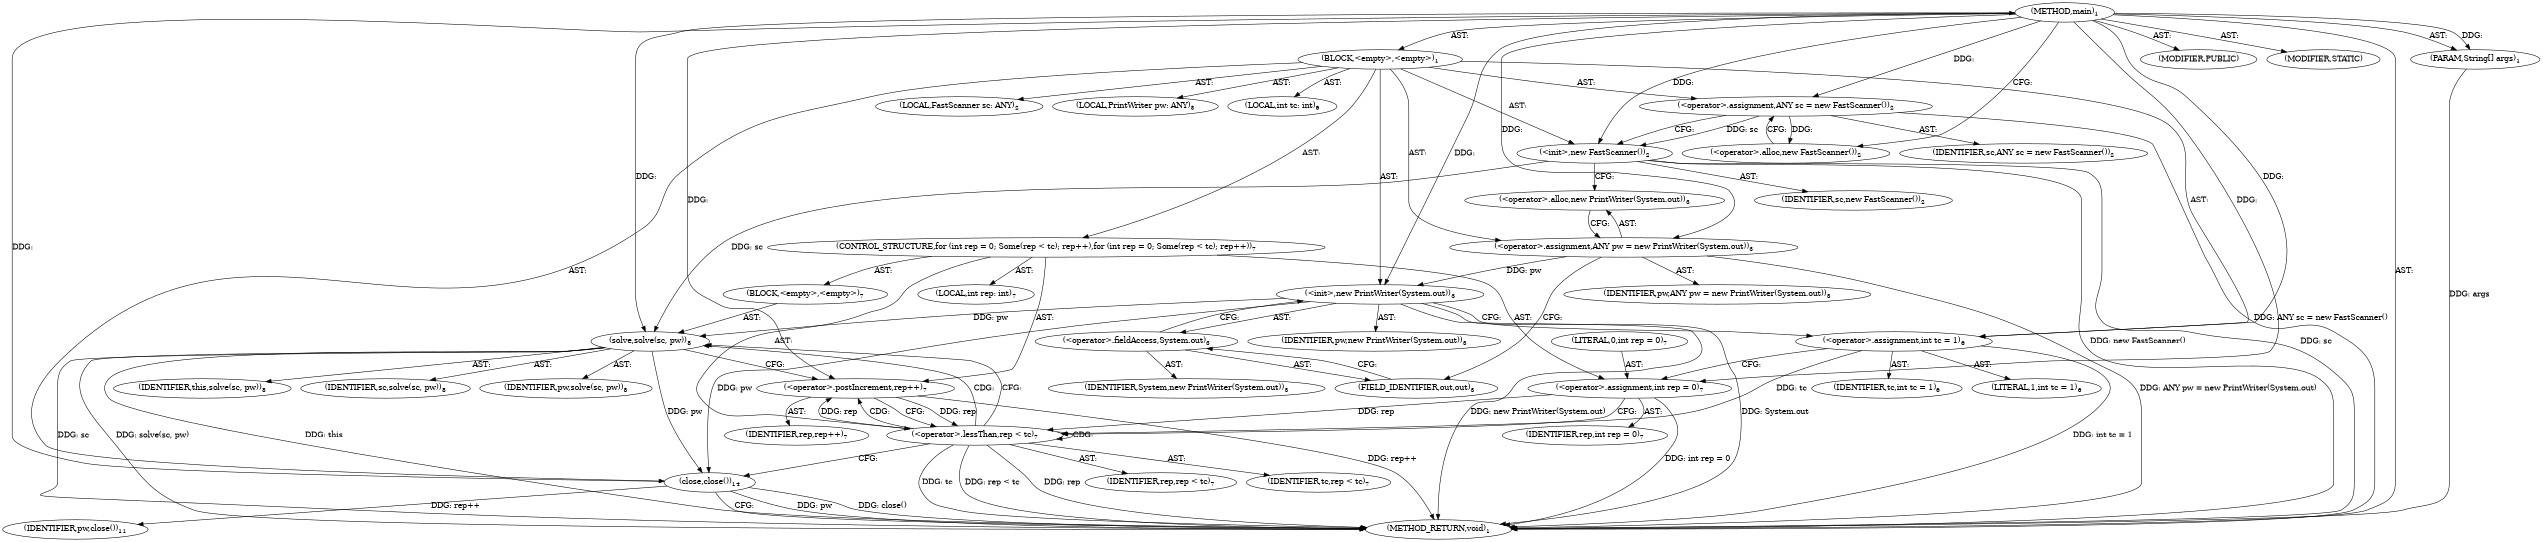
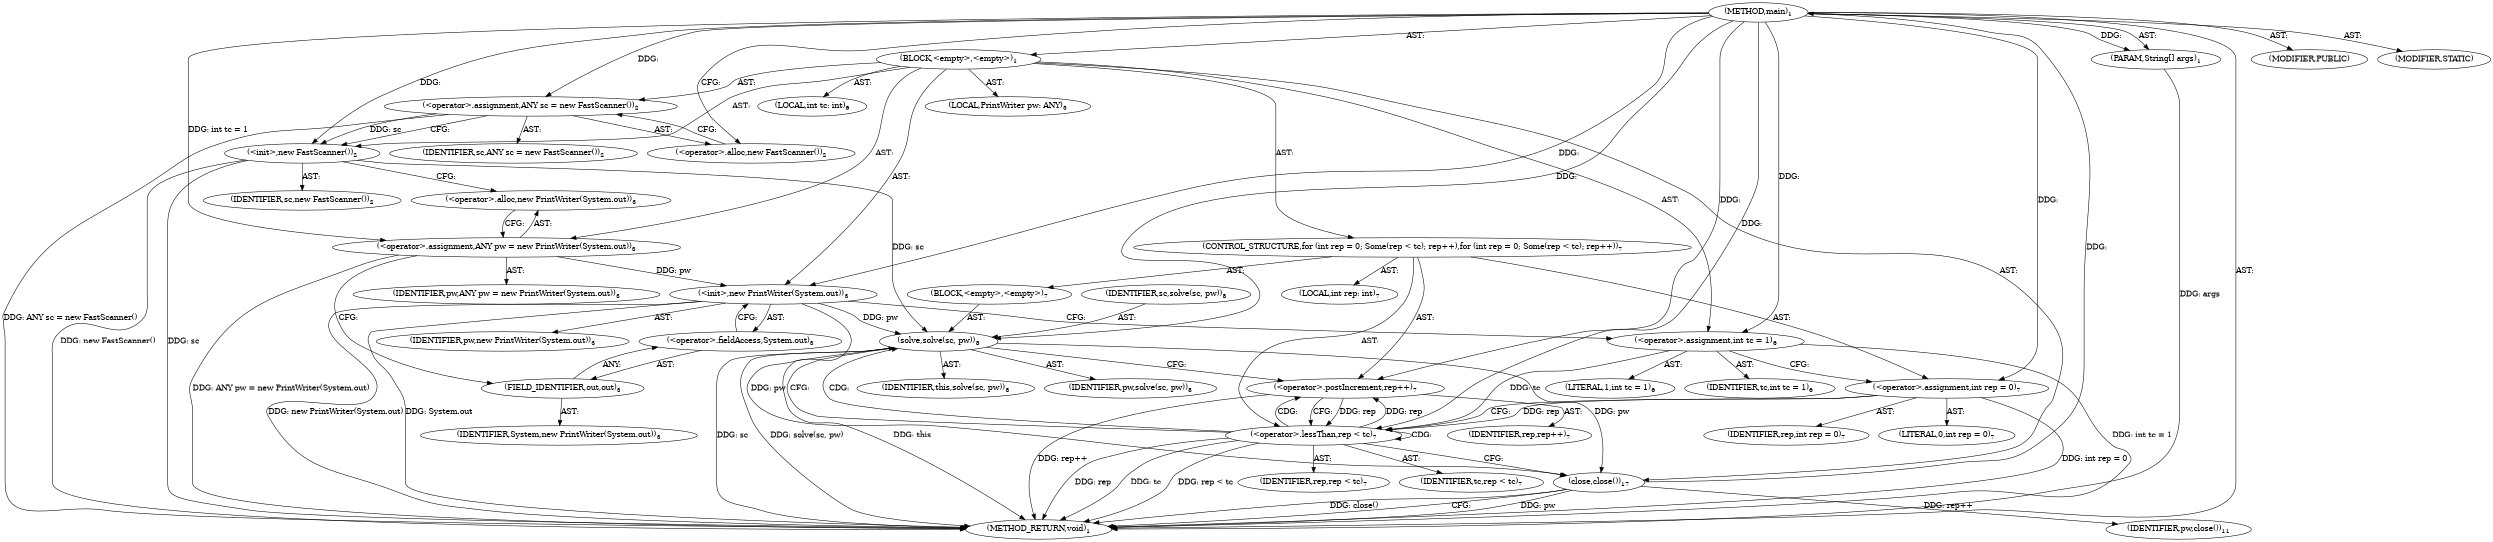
  digraph {
    n1 [label=<(METHOD,main)<SUB>1</SUB>>]
    n2 [label=<(PARAM,String[] args)<SUB>1</SUB>>]
    n3 [label=<(BLOCK,&lt;empty&gt;,&lt;empty&gt;)<SUB>1</SUB>>]
    n4 [label=<(&lt;operator&gt;.assignment,ANY sc = new FastScanner())<SUB>2</SUB>>]
    n5 [label=<(&lt;operator&gt;.alloc,new FastScanner())<SUB>2</SUB>>]
    n6 [label=<(&lt;init&gt;,new FastScanner())<SUB>2</SUB>>]
    n7 [label=<(&lt;operator&gt;.assignment,ANY pw = new PrintWriter(System.out))<SUB>3</SUB>>]
    n8 [label=<(&lt;init&gt;,new PrintWriter(System.out))<SUB>3</SUB>>]
    n9 [label=<(&lt;operator&gt;.assignment,int tc = 1)<SUB>6</SUB>>]
    n10 [label=<(&lt;operator&gt;.assignment,int rep = 0)<SUB>7</SUB>>]
    n11 [label=<(&lt;operator&gt;.lessThan,rep &lt; tc)<SUB>7</SUB>>]
    n12 [label=<(&lt;operator&gt;.postIncrement,rep++)<SUB>7</SUB>>]
    n13 [label=<(solve,solve(sc, pw))<SUB>8</SUB>>]
    n14 [label=<(MODIFIER,PUBLIC)>]
    n15 [label=<(MODIFIER,STATIC)>]
    n16 [label=<(METHOD_RETURN,void)<SUB>1</SUB>>]
-   n17 [label=<(close,close())<SUB>14</SUB>>]
-   n18 [label=<(LOCAL,FastScanner sc: ANY)<SUB>2</SUB>>]
+   n17 [label=<(close,close())<SUB>17</SUB>>]
    n19 [label=<(LOCAL,PrintWriter pw: ANY)<SUB>3</SUB>>]
    n20 [label=<(LOCAL,int tc: int)<SUB>6</SUB>>]
    n21 [label=<(CONTROL_STRUCTURE,for (int rep = 0; Some(rep &lt; tc); rep++),for (int rep = 0; Some(rep &lt; tc); rep++))<SUB>7</SUB>>]
    n22 [label=<(IDENTIFIER,sc,ANY sc = new FastScanner())<SUB>2</SUB>>]
    n23 [label=<(IDENTIFIER,sc,new FastScanner())<SUB>2</SUB>>]
    n24 [label=<(&lt;operator&gt;.alloc,new PrintWriter(System.out))<SUB>3</SUB>>]
    n25 [label=<(IDENTIFIER,pw,ANY pw = new PrintWriter(System.out))<SUB>3</SUB>>]
    n26 [label=<(FIELD_IDENTIFIER,out,out)<SUB>3</SUB>>]
    n27 [label=<(IDENTIFIER,pw,new PrintWriter(System.out))<SUB>3</SUB>>]
    n28 [label=<(&lt;operator&gt;.fieldAccess,System.out)<SUB>3</SUB>>]
    n29 [label=<(IDENTIFIER,tc,int tc = 1)<SUB>6</SUB>>]
    n30 [label=<(LITERAL,1,int tc = 1)<SUB>6</SUB>>]
    n31 [label=<(IDENTIFIER,rep,int rep = 0)<SUB>7</SUB>>]
    n32 [label=<(LITERAL,0,int rep = 0)<SUB>7</SUB>>]
    n33 [label=<(IDENTIFIER,rep,rep &lt; tc)<SUB>7</SUB>>]
    n34 [label=<(IDENTIFIER,tc,rep &lt; tc)<SUB>7</SUB>>]
    n35 [label=<(IDENTIFIER,rep,rep++)<SUB>7</SUB>>]
    n36 [label=<(IDENTIFIER,this,solve(sc, pw))<SUB>8</SUB>>]
    n37 [label=<(IDENTIFIER,sc,solve(sc, pw))<SUB>8</SUB>>]
    n38 [label=<(IDENTIFIER,pw,solve(sc, pw))<SUB>8</SUB>>]
    n39 [label=<(IDENTIFIER,pw,close())<SUB>11</SUB>>]
    n40 [label=<(LOCAL,int rep: int)<SUB>7</SUB>>]
    n41 [label=<(BLOCK,&lt;empty&gt;,&lt;empty&gt;)<SUB>7</SUB>>]
    n42 [label=<(IDENTIFIER,System,new PrintWriter(System.out))<SUB>3</SUB>>]
    n1 -> n2 [label="AST: "]
    n1 -> n2 [label="DDG: "]
    n1 -> n3 [label="AST: "]
    n1 -> n4 [label="DDG: "]
    n1 -> n5 [label="CFG: "]
    n1 -> n6 [label="DDG: "]
-   n1 -> n7 [label="DDG: "]
+   n1 -> n7 [label="DDG: int tc = 1"]
    n1 -> n8 [label="DDG: "]
    n1 -> n9 [label="DDG: "]
    n1 -> n10 [label="DDG: "]
+   n1 -> n11 [label="DDG: "]
    n1 -> n12 [label="DDG: "]
    n1 -> n13 [label="DDG: "]
    n1 -> n14 [label="AST: "]
    n1 -> n15 [label="AST: "]
    n1 -> n16 [label="AST: "]
    n2 -> n16 [label="DDG: args"]
    n3 -> n4 [label="AST: "]
    n3 -> n6 [label="AST: "]
    n3 -> n7 [label="AST: "]
    n3 -> n8 [label="AST: "]
    n3 -> n9 [label="AST: "]
    n3 -> n17 [label="AST: "]
-   n3 -> n18 [label="AST: "]
    n3 -> n19 [label="AST: "]
    n3 -> n20 [label="AST: "]
    n3 -> n21 [label="AST: "]
-   n4 -> n5 [label="DDG: "]
+   n4 -> n5 [label="AST: "]
    n4 -> n6 [label="CFG: "]
    n4 -> n6 [label="DDG: sc"]
    n4 -> n16 [label="DDG: ANY sc = new FastScanner()"]
    n4 -> n22 [label="AST: "]
    n5 -> n4 [label="CFG: "]
    n6 -> n13 [label="DDG: sc"]
    n6 -> n16 [label="DDG: sc"]
    n6 -> n16 [label="DDG: new FastScanner()"]
    n6 -> n23 [label="AST: "]
    n6 -> n24 [label="CFG: "]
    n7 -> n8 [label="DDG: pw"]
    n7 -> n16 [label="DDG: ANY pw = new PrintWriter(System.out)"]
    n7 -> n24 [label="AST: "]
    n7 -> n25 [label="AST: "]
    n7 -> n26 [label="CFG: "]
    n8 -> n9 [label="CFG: "]
    n8 -> n13 [label="DDG: pw"]
    n8 -> n16 [label="DDG: System.out"]
    n8 -> n16 [label="DDG: new PrintWriter(System.out)"]
    n8 -> n17 [label="DDG: pw"]
    n8 -> n27 [label="AST: "]
    n8 -> n28 [label="AST: "]
    n9 -> n10 [label="CFG: "]
    n9 -> n11 [label="DDG: tc"]
    n9 -> n16 [label="DDG: int tc = 1"]
    n9 -> n29 [label="AST: "]
    n9 -> n30 [label="AST: "]
    n10 -> n11 [label="CFG: "]
    n10 -> n11 [label="DDG: rep"]
    n10 -> n16 [label="DDG: int rep = 0"]
    n10 -> n31 [label="AST: "]
-   n32 -> n10 [label="AST: "]
+   n10 -> n32 [label="AST: "]
    n11 -> n11 [label="CDG: "]
    n11 -> n12 [label="DDG: rep"]
    n11 -> n12 [label="CDG: "]
    n11 -> n13 [label="CFG: "]
    n11 -> n13 [label="CDG: "]
    n11 -> n16 [label="DDG: rep"]
    n11 -> n16 [label="DDG: tc"]
    n11 -> n16 [label="DDG: rep &lt; tc"]
    n11 -> n17 [label="CFG: "]
    n11 -> n33 [label="AST: "]
    n11 -> n34 [label="AST: "]
    n12 -> n11 [label="CFG: "]
    n12 -> n11 [label="DDG: rep"]
    n12 -> n16 [label="DDG: rep++"]
    n12 -> n35 [label="AST: "]
    n13 -> n12 [label="CFG: "]
    n13 -> n16 [label="DDG: sc"]
    n13 -> n16 [label="DDG: solve(sc, pw)"]
    n13 -> n16 [label="DDG: this"]
    n13 -> n17 [label="DDG: pw"]
    n13 -> n36 [label="AST: "]
-   n13 -> n37 [label="AST: "]
+   n37 -> n13 [label="AST: "]
    n13 -> n38 [label="AST: "]
    n17 -> n1 [label="DDG: "]
    n17 -> n16 [label="CFG: "]
    n17 -> n16 [label="DDG: pw"]
    n17 -> n16 [label="DDG: close()"]
    n17 -> n39 [label="DDG: rep++"]
    n21 -> n10 [label="AST: "]
    n21 -> n11 [label="AST: "]
    n21 -> n12 [label="AST: "]
    n21 -> n40 [label="AST: "]
    n21 -> n41 [label="AST: "]
    n24 -> n7 [label="CFG: "]
-   n26 -> n28 [label="CFG: "]
+   n26 -> n28 [label="ANY: "]
    n28 -> n8 [label="CFG: "]
    n28 -> n26 [label="AST: "]
-   n28 -> n42 [label="AST: "]
+   n26 -> n42 [label="AST: "]
    n41 -> n13 [label="AST: "]
  }
